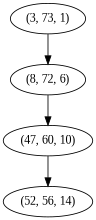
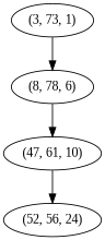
  digraph {
    fontname="Liberation Serif"
    node [fontname="Liberation Serif"]
    edge [fontname="Liberation Serif"]
    n1 [label="(3, 73, 1)"]
-   "(8, 72, 6)"
-   "(47, 60, 10)"
-   "(52, 56, 14)"
+   "(8, 72, 6)" [label="(8, 78, 6)"]
+   "(47, 60, 10)" [label="(47, 61, 10)"]
+   "(52, 56, 14)" [label="(52, 56, 24)"]
    n1 -> "(8, 72, 6)"
    "(8, 72, 6)" -> "(47, 60, 10)"
    "(47, 60, 10)" -> "(52, 56, 14)"
  }
